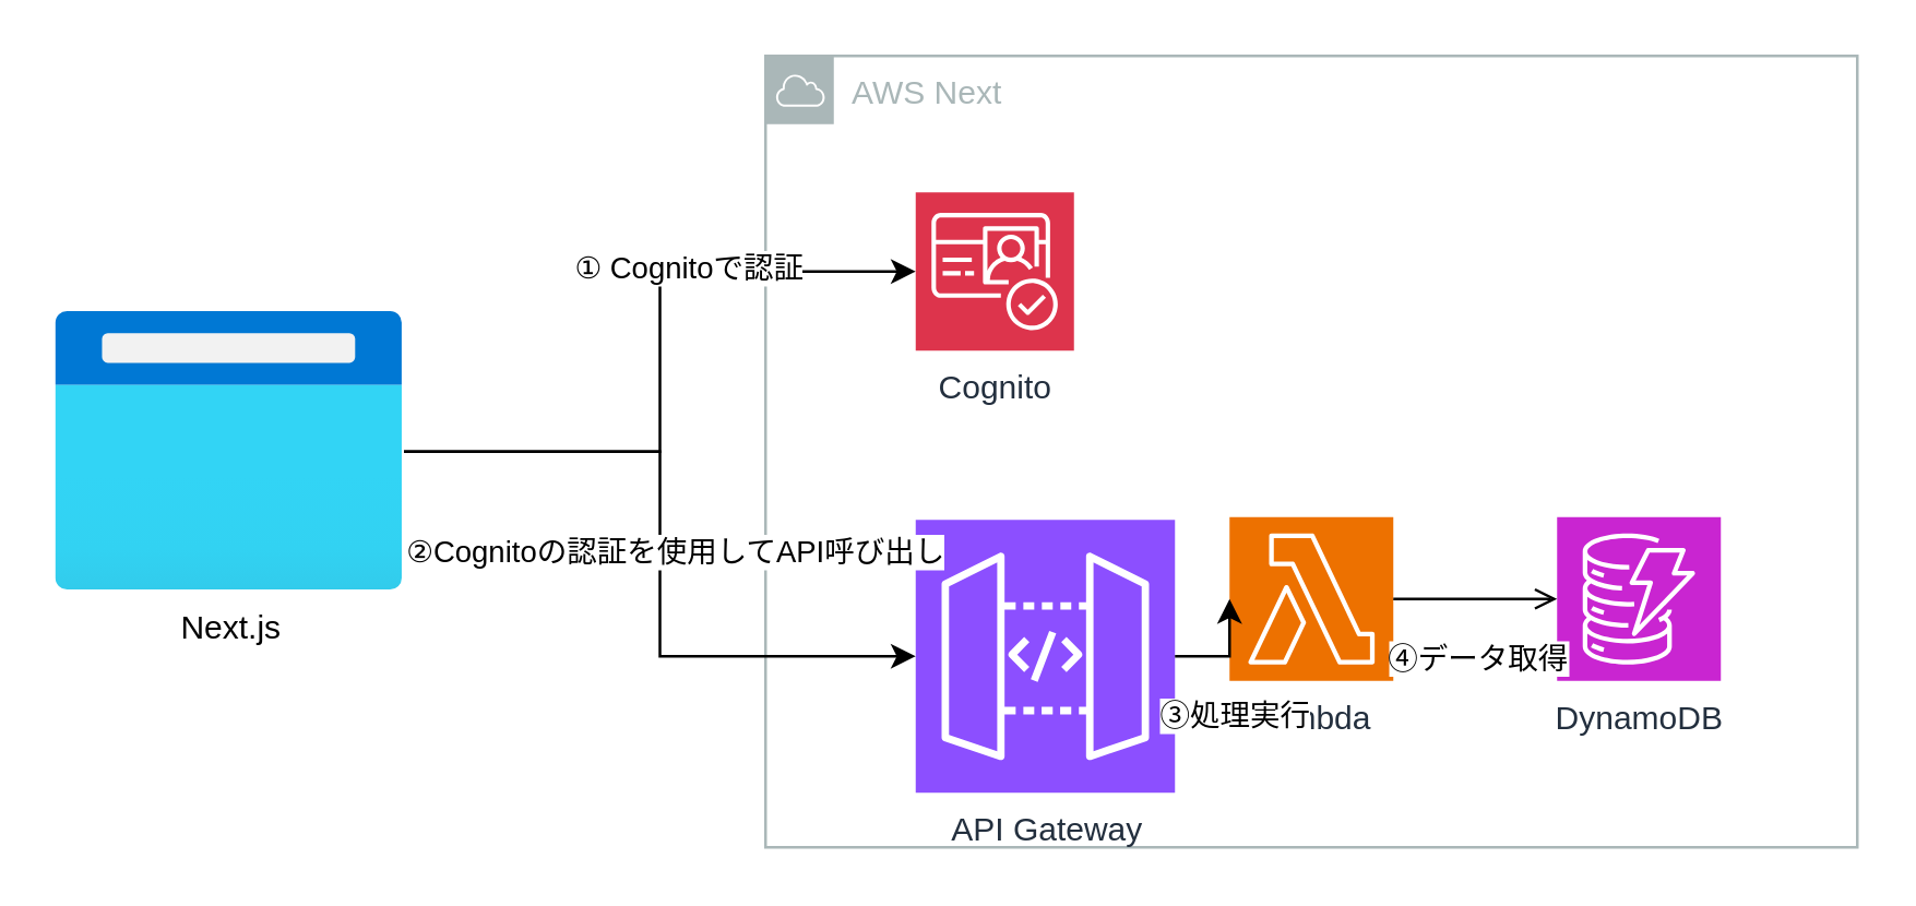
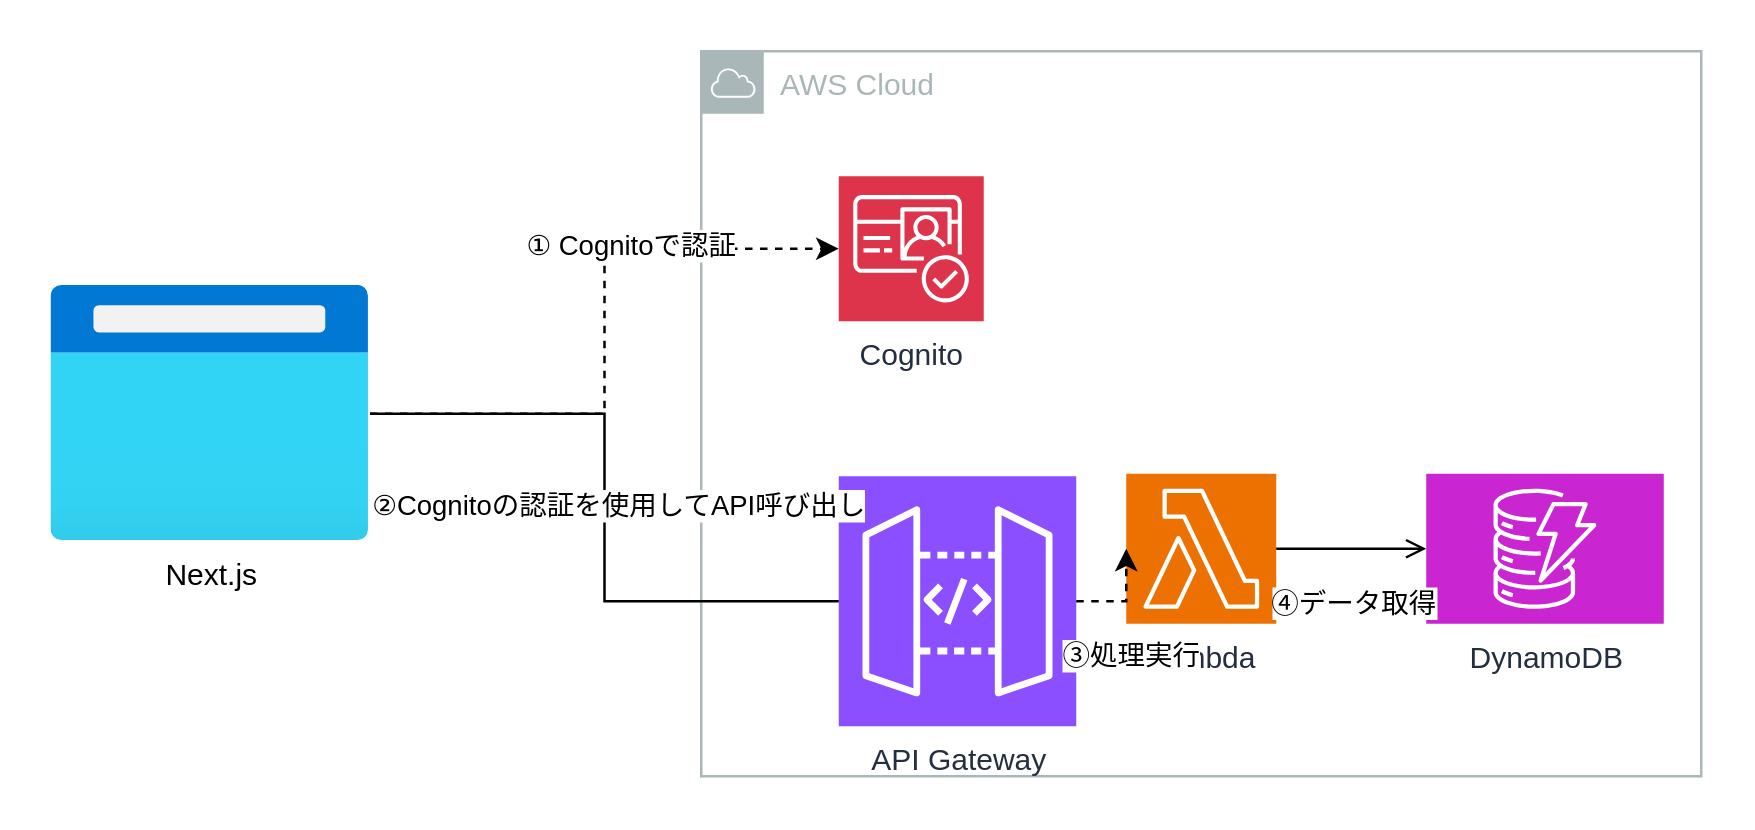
  <mxCell id="0" />
  <mxCell id="1" parent="0" />
- <mxCell id="2" value="AWS Next" style="sketch=0;outlineConnect=0;gradientColor=none;html=1;whiteSpace=wrap;fontSize=12;fontStyle=0;shape=mxgraph.aws4.group;grIcon=mxgraph.aws4.group_aws_cloud;strokeColor=#AAB7B8;fillColor=none;verticalAlign=top;align=left;spacingLeft=30;fontColor=#AAB7B8;dashed=0;" vertex="1" parent="1"><mxGeometry x="280" y="20" width="400" height="290" as="geometry" /></mxCell>
+ <mxCell id="2" value="AWS Cloud" style="sketch=0;outlineConnect=0;gradientColor=none;html=1;whiteSpace=wrap;fontSize=12;fontStyle=0;shape=mxgraph.aws4.group;grIcon=mxgraph.aws4.group_aws_cloud;strokeColor=#AAB7B8;fillColor=none;verticalAlign=top;align=left;spacingLeft=30;fontColor=#AAB7B8;dashed=0;" vertex="1" parent="1"><mxGeometry x="280" y="20" width="400" height="290" as="geometry" /></mxCell>
  <mxCell id="3" value="Next.js" style="image;aspect=fixed;html=1;points=[];align=center;fontSize=12;image=img/lib/azure2/general/Browser.svg;" vertex="1" parent="1"><mxGeometry x="20" y="114" width="127.5" height="102" as="geometry" /></mxCell>
  <mxCell id="4" value="Cognito" style="sketch=0;points=[[0,0,0],[0.25,0,0],[0.5,0,0],[0.75,0,0],[1,0,0],[0,1,0],[0.25,1,0],[0.5,1,0],[0.75,1,0],[1,1,0],[0,0.25,0],[0,0.5,0],[0,0.75,0],[1,0.25,0],[1,0.5,0],[1,0.75,0]];outlineConnect=0;fontColor=#232F3E;fillColor=#DD344C;strokeColor=#ffffff;dashed=0;verticalLabelPosition=bottom;verticalAlign=top;align=center;html=1;fontSize=12;fontStyle=0;aspect=fixed;shape=mxgraph.aws4.resourceIcon;resIcon=mxgraph.aws4.cognito;" vertex="1" parent="1"><mxGeometry x="335" y="70" width="58" height="58" as="geometry" /></mxCell>
  <mxCell id="5" value="API Gateway" style="sketch=0;points=[[0,0,0],[0.25,0,0],[0.5,0,0],[0.75,0,0],[1,0,0],[0,1,0],[0.25,1,0],[0.5,1,0],[0.75,1,0],[1,1,0],[0,0.25,0],[0,0.5,0],[0,0.75,0],[1,0.25,0],[1,0.5,0],[1,0.75,0]];outlineConnect=0;fontColor=#232F3E;fillColor=#8C4FFF;strokeColor=#ffffff;dashed=0;verticalLabelPosition=bottom;verticalAlign=top;align=center;html=1;fontSize=12;fontStyle=0;aspect=fixed;shape=mxgraph.aws4.resourceIcon;resIcon=mxgraph.aws4.api_gateway;" vertex="1" parent="1"><mxGeometry x="335" y="190" width="95" height="100" as="geometry" /></mxCell>
- <mxCell id="6" style="edgeStyle=orthogonalEdgeStyle;rounded=0;orthogonalLoop=1;jettySize=auto;html=1;entryX=0;entryY=0.5;entryDx=0;entryDy=0;entryPerimeter=0;" edge="1" parent="1" source="3" target="4"><mxGeometry relative="1" as="geometry" /></mxCell>
+ <mxCell id="6" style="edgeStyle=orthogonalEdgeStyle;rounded=0;orthogonalLoop=1;jettySize=auto;html=1;entryX=0;entryY=0.5;entryDx=0;entryDy=0;entryPerimeter=0;dashed=1;" edge="1" parent="1" source="3" target="4"><mxGeometry relative="1" as="geometry" /></mxCell>
  <mxCell id="7" value="① Cognitoで認証" style="edgeLabel;html=1;align=center;verticalAlign=middle;resizable=0;points=[];" vertex="1" connectable="0" parent="6"><mxGeometry x="0.342" y="2" relative="1" as="geometry"><mxPoint as="offset" /></mxGeometry></mxCell>
  <mxCell id="8" value="Lambda" style="sketch=0;points=[[0,0,0],[0.25,0,0],[0.5,0,0],[0.75,0,0],[1,0,0],[0,1,0],[0.25,1,0],[0.5,1,0],[0.75,1,0],[1,1,0],[0,0.25,0],[0,0.5,0],[0,0.75,0],[1,0.25,0],[1,0.5,0],[1,0.75,0]];outlineConnect=0;fontColor=#232F3E;fillColor=#ED7100;strokeColor=#ffffff;dashed=0;verticalLabelPosition=bottom;verticalAlign=top;align=center;html=1;fontSize=12;fontStyle=0;aspect=fixed;shape=mxgraph.aws4.resourceIcon;resIcon=mxgraph.aws4.lambda;" vertex="1" parent="1"><mxGeometry x="450" y="189" width="60" height="60" as="geometry" /></mxCell>
- <mxCell id="9" value="DynamoDB" style="sketch=0;points=[[0,0,0],[0.25,0,0],[0.5,0,0],[0.75,0,0],[1,0,0],[0,1,0],[0.25,1,0],[0.5,1,0],[0.75,1,0],[1,1,0],[0,0.25,0],[0,0.5,0],[0,0.75,0],[1,0.25,0],[1,0.5,0],[1,0.75,0]];outlineConnect=0;fontColor=#232F3E;fillColor=#C925D1;strokeColor=#ffffff;dashed=0;verticalLabelPosition=bottom;verticalAlign=top;align=center;html=1;fontSize=12;fontStyle=0;aspect=fixed;shape=mxgraph.aws4.resourceIcon;resIcon=mxgraph.aws4.dynamodb;" vertex="1" parent="1"><mxGeometry x="570" y="189" width="60" height="60" as="geometry" /></mxCell>
- <mxCell id="10" style="edgeStyle=orthogonalEdgeStyle;rounded=0;orthogonalLoop=1;jettySize=auto;html=1;entryX=0;entryY=0.5;entryDx=0;entryDy=0;entryPerimeter=0;" edge="1" parent="1" source="3" target="5"><mxGeometry relative="1" as="geometry" /></mxCell>
+ <mxCell id="9" value="DynamoDB" style="sketch=0;points=[[0,0,0],[0.25,0,0],[0.5,0,0],[0.75,0,0],[1,0,0],[0,1,0],[0.25,1,0],[0.5,1,0],[0.75,1,0],[1,1,0],[0,0.25,0],[0,0.5,0],[0,0.75,0],[1,0.25,0],[1,0.5,0],[1,0.75,0]];outlineConnect=0;fontColor=#232F3E;fillColor=#C925D1;strokeColor=#ffffff;dashed=0;verticalLabelPosition=bottom;verticalAlign=top;align=center;html=1;fontSize=12;fontStyle=0;aspect=fixed;shape=mxgraph.aws4.resourceIcon;resIcon=mxgraph.aws4.dynamodb;" vertex="1" parent="1"><mxGeometry x="570" y="189" width="95" height="60" as="geometry" /></mxCell>
+ <mxCell id="10" style="edgeStyle=orthogonalEdgeStyle;rounded=0;orthogonalLoop=1;jettySize=auto;html=1;entryX=0;entryY=0.5;entryDx=0;entryDy=0;entryPerimeter=0;endArrow=none;" edge="1" parent="1" source="3" target="5"><mxGeometry relative="1" as="geometry" /></mxCell>
  <mxCell id="11" value="②Cognitoの認証を使用してAPI呼び出し" style="edgeLabel;html=1;align=center;verticalAlign=middle;resizable=0;points=[];" vertex="1" connectable="0" parent="10"><mxGeometry x="0.326" y="-1" relative="1" as="geometry"><mxPoint y="-40" as="offset" /></mxGeometry></mxCell>
- <mxCell id="12" style="edgeStyle=orthogonalEdgeStyle;rounded=0;orthogonalLoop=1;jettySize=auto;html=1;exitX=1;exitY=0.5;exitDx=0;exitDy=0;exitPerimeter=0;entryX=0;entryY=0.5;entryDx=0;entryDy=0;entryPerimeter=0;" edge="1" parent="1" source="5" target="8"><mxGeometry relative="1" as="geometry" /></mxCell>
+ <mxCell id="12" style="edgeStyle=orthogonalEdgeStyle;rounded=0;orthogonalLoop=1;jettySize=auto;html=1;exitX=1;exitY=0.5;exitDx=0;exitDy=0;exitPerimeter=0;entryX=0;entryY=0.5;entryDx=0;entryDy=0;entryPerimeter=0;dashed=1;" edge="1" parent="1" source="5" target="8"><mxGeometry relative="1" as="geometry" /></mxCell>
  <mxCell id="13" value="③処理実行" style="edgeLabel;html=1;align=center;verticalAlign=middle;resizable=0;points=[];" vertex="1" connectable="0" parent="12"><mxGeometry x="-0.242" y="1" relative="1" as="geometry"><mxPoint x="5" y="22" as="offset" /></mxGeometry></mxCell>
  <mxCell id="14" style="edgeStyle=orthogonalEdgeStyle;rounded=0;orthogonalLoop=1;jettySize=auto;html=1;exitX=1;exitY=0.5;exitDx=0;exitDy=0;exitPerimeter=0;entryX=0;entryY=0.5;entryDx=0;entryDy=0;entryPerimeter=0;endArrow=open;" edge="1" parent="1" source="8" target="9"><mxGeometry relative="1" as="geometry" /></mxCell>
  <mxCell id="15" value="④データ取得" style="edgeLabel;html=1;align=center;verticalAlign=middle;resizable=0;points=[];" vertex="1" connectable="0" parent="14"><mxGeometry x="-0.213" y="4" relative="1" as="geometry"><mxPoint x="6" y="25" as="offset" /></mxGeometry></mxCell>
